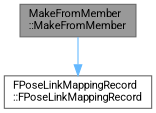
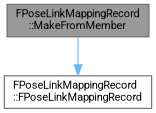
  digraph {
    rankdir=TB
    fontname=Roboto
    node [fontname=Roboto fontsize=10 shape=box style=filled]
-   n1 [color=gray40 fillcolor=grey60 fontcolor=black height=0.2 label="MakeFromMember\l::MakeFromMember" width=0.4]
+   n1 [color=gray40 fillcolor=grey60 fontcolor=black height=0.2 label="FPoseLinkMappingRecord\l::MakeFromMember" width=0.4]
    n2 [color=grey40 fillcolor=white height=0.2 label="FPoseLinkMappingRecord\l::FPoseLinkMappingRecord" width=0.4]
    n1 -> n2 [color=steelblue1 fontname=Roboto fontsize=10 labelfontname=Helvetica labelfontsize=10 style=solid]
  }
